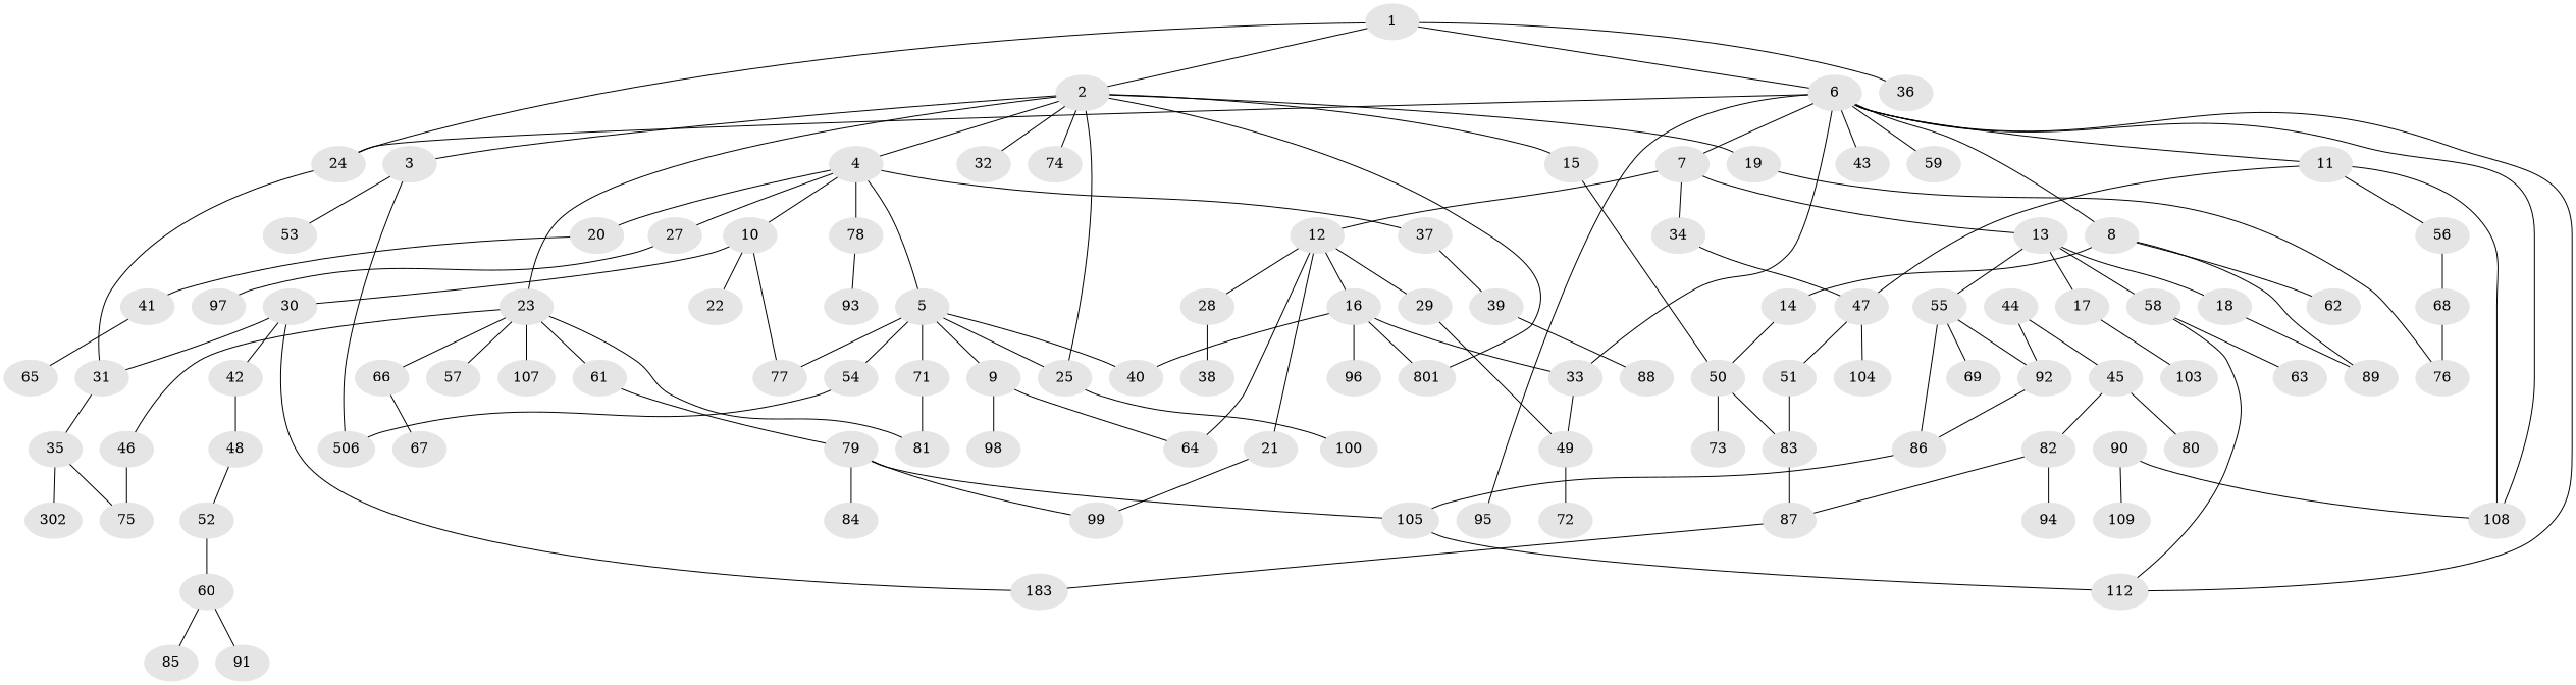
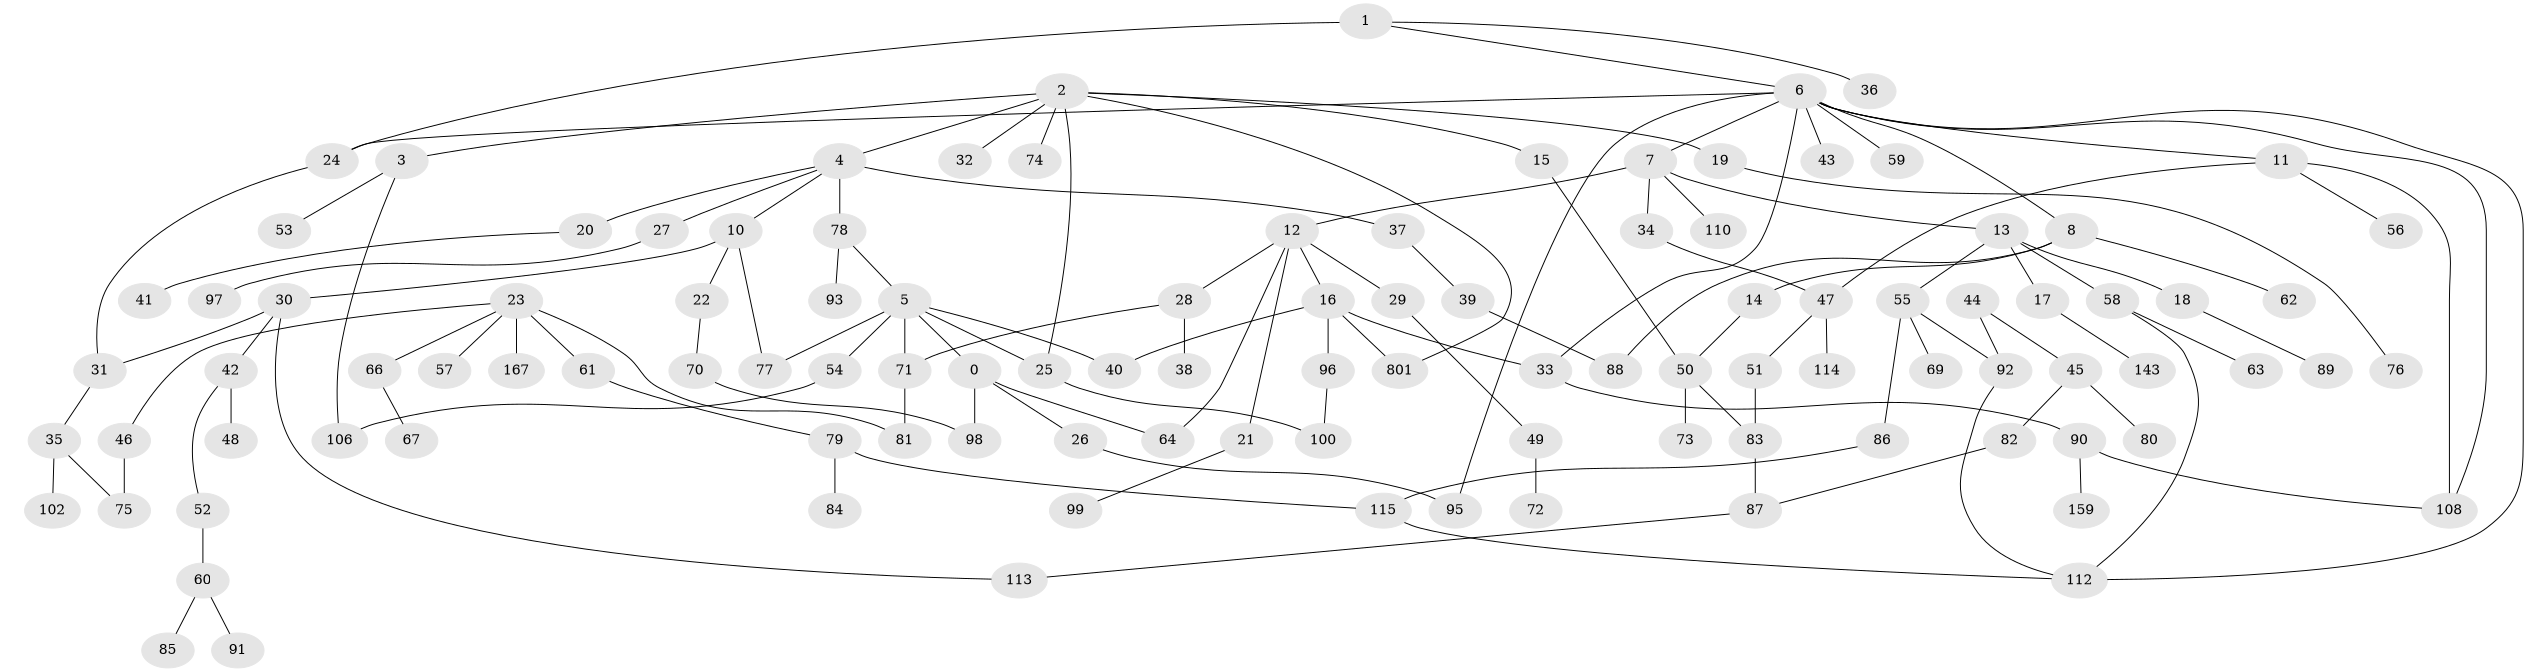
  graph {
    node [color=gray90 style=filled]
    1
    2
    6
    24
    36
    3
    4
    15
    19
    23
    25
    32
    74
    n14 [label=801]
    7
    8
    11
    33
    43
    59
    95
    108
    112
    31
    53
-   106 [label=506]
+   106
    5
    10
    20
    27
    37
    78
    50
    76
    46
    57
    61
    66
    81
-   107
+   107 [label=167]
    100
-   9
+   9 [label=0]
    40
    54
    71
    77
    22
    30
    41
    97
    39
    42
    48
    52
    93
+   26
    64
    98
    12
    13
    34
+   110
    14
    62
    88
    47
    56
    90
    16
    21
    28
    29
    17
    18
    55
    58
-   113 [label=183]
+   70
+   113
    51
-   104
-   68
+   104 [label=114]
    96
    99
    38
    49
-   103
+   103 [label=143]
    89
    92
    69
    86
    63
    73
    83
-   65
    75
    79
    67
    35
    72
-   102 [label=302]
-   109
+   102
+   109 [label=159]
    44
    45
    60
    80
    82
    87
-   94
    85
    91
-   105
+   105 [label=115]
    84
-   1 -- 2
    1 -- 6
    1 -- 24
    1 -- 36
    2 -- 3
    2 -- 4
    2 -- 15
    2 -- 19
-   2 -- 23
    2 -- 25
    2 -- 32
    2 -- 74
    2 -- n14
    6 -- 24
    6 -- 7
    6 -- 8
    6 -- 11
    6 -- 33
    6 -- 43
    6 -- 59
    6 -- 95
    6 -- 108
    6 -- 112
    24 -- 31
    3 -- 53
    3 -- 106
-   4 -- 5
+   78 -- 5
    4 -- 10
    4 -- 20
    4 -- 27
    4 -- 37
    4 -- 78
    15 -- 50
    19 -- 76
    23 -- 46
    23 -- 57
    23 -- 61
    23 -- 66
    23 -- 81
    23 -- 107
    25 -- 100
    7 -- 12
    7 -- 13
    7 -- 34
+   7 -- 110
    8 -- 14
    8 -- 62
-   8 -- 89
+   8 -- 88
    11 -- 108
    11 -- 47
    11 -- 56
-   33 -- 49
+   33 -- 90
    31 -- 35
    5 -- 25
    5 -- 9
    5 -- 40
    5 -- 54
    5 -- 71
    5 -- 77
    10 -- 77
    10 -- 22
    10 -- 30
    20 -- 41
    27 -- 97
    37 -- 39
    78 -- 93
    50 -- 73
    50 -- 83
    46 -- 75
    61 -- 79
    66 -- 67
+   9 -- 26
    9 -- 64
    9 -- 98
    54 -- 106
    71 -- 81
+   22 -- 70
    30 -- 31
    30 -- 42
    30 -- 113
-   41 -- 65
    39 -- 88
    42 -- 48
-   48 -- 52
+   42 -- 52
    52 -- 60
+   26 -- 95
    12 -- 64
    12 -- 16
    12 -- 21
    12 -- 28
    12 -- 29
    13 -- 17
    13 -- 18
    13 -- 55
    13 -- 58
    34 -- 47
    14 -- 50
    47 -- 51
    47 -- 104
-   56 -- 68
    90 -- 108
    90 -- 109
    16 -- n14
    16 -- 33
    16 -- 40
    16 -- 96
    21 -- 99
+   28 -- 71
    28 -- 38
    29 -- 49
    17 -- 103
    18 -- 89
    55 -- 92
    55 -- 69
    55 -- 86
    58 -- 112
    58 -- 63
+   70 -- 98
    51 -- 83
-   68 -- 76
+   96 -- 100
    49 -- 72
-   92 -- 86
+   92 -- 112
    86 -- 105
    83 -- 87
-   79 -- 99
    79 -- 105
    79 -- 84
    35 -- 75
    35 -- 102
    44 -- 92
    44 -- 45
    45 -- 80
    45 -- 82
    60 -- 85
    60 -- 91
    82 -- 87
-   82 -- 94
    87 -- 113
    105 -- 112
  }
